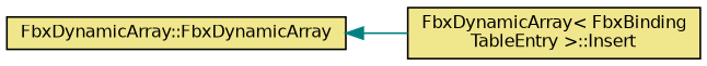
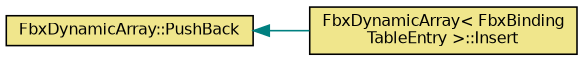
  digraph {
    rankdir=LR
    node [color=black fillcolor=khaki fontname=Helvetica fontsize=10 shape=record style=filled]
-   n1 [fontcolor=black height=0.2 label="FbxDynamicArray::FbxDynamicArray" width=0.4]
+   n1 [fontcolor=black height=0.2 label="FbxDynamicArray::PushBack" width=0.4]
    n2 [height=0.2 label="FbxDynamicArray\< FbxBinding\lTableEntry \>::Insert" width=0.4]
    n1 -> n2 [color=teal dir=back fontname=Helvetica fontsize=10 labelfontname=Helvetica labelfontsize=10 style=solid]
  }
